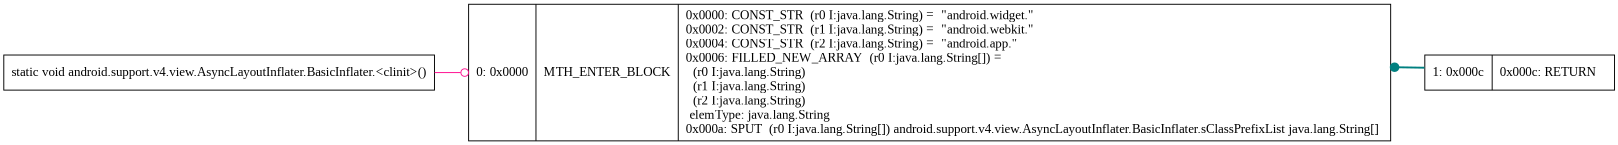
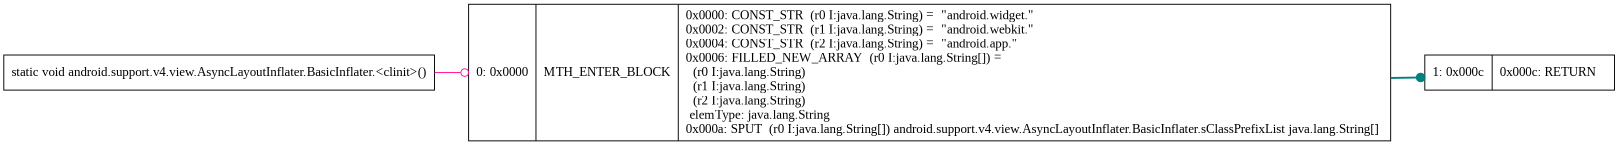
  digraph {
    rankdir=LR
    fontname="Liberation Serif"
    node [shape=record fontname="Liberation Serif"]
    edge [fontname="Liberation Serif"]
    n1 [label="{0\:\ 0x0000|MTH_ENTER_BLOCK\l|0x0000: CONST_STR  (r0 I:java.lang.String) =  \"android.widget.\" \l0x0002: CONST_STR  (r1 I:java.lang.String) =  \"android.webkit.\" \l0x0004: CONST_STR  (r2 I:java.lang.String) =  \"android.app.\" \l0x0006: FILLED_NEW_ARRAY  (r0 I:java.lang.String[]) = \l  (r0 I:java.lang.String)\l  (r1 I:java.lang.String)\l  (r2 I:java.lang.String)\l elemType: java.lang.String \l0x000a: SPUT  (r0 I:java.lang.String[]) android.support.v4.view.AsyncLayoutInflater.BasicInflater.sClassPrefixList java.lang.String[] \l}"]
    n2 [label="{1\:\ 0x000c|0x000c: RETURN   \l}"]
    n3 [label="{static void android.support.v4.view.AsyncLayoutInflater.BasicInflater.\<clinit\>() }"]
-   n2 -> n1 [color=teal style=bold arrowhead=dot]
+   n1 -> n2 [color=teal style=bold arrowhead=dot]
    n3 -> n1 [color=deeppink style=solid arrowhead=odot]
  }
